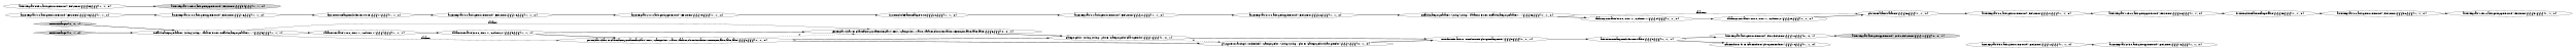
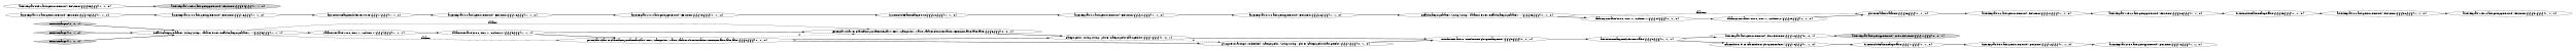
  digraph {
    rankdir=LR
    node [fillcolor=white shape=ellipse style=filled]
    edge [style=bold]
    n1 [fillcolor=lightgray label="testAutoRange2['0', '0', '1']" shape=diamond]
    n2 [label="DefaultCategoryDataset<String,String> dataset = new DefaultCategoryDataset<>()@@@3@@@['1', '1', '1']"]
    n3 [label="JFreeChart chart = ChartFactory.createBarChart(\"Test\",\"Categories\",\"Value\",dataset,PlotOrientation.VERTICAL,false,false,false)@@@6@@@['1', '1', '0']"]
    n4 [label="JFreeChart chart = ChartFactory.createLineChart(\"Test\",\"Categories\",\"Value\",dataset,PlotOrientation.VERTICAL,false,false,false)@@@6@@@['0', '0', '1']"]
    n5 [label="dataset.setValue(100.0,\"Row 1\",\"Column 1\")@@@4@@@['1', '1', '1']"]
    n6 [label="assertEquals(210.0,axis.getUpperBound(),EPSILON)@@@22@@@['1', '1', '0']"]
    n7 [label="DefaultCategoryDataset<String,String> dataset2 = new DefaultCategoryDataset<>()@@@23@@@['1', '1', '0']"]
    n8 [label="plot.setDataset(dataset2)@@@26@@@['1', '1', '0']"]
    n9 [label="dataset2.setValue(900.0,\"Row 1\",\"Column 1\")@@@24@@@['1', '1', '0']"]
    n10 [label="assertEquals(axis.getLowerBound(),95.0,EPSILON)@@@10@@@['0', '0', '1']"]
    n11 [fillcolor=lightgray label="assertEquals(axis.getUpperBound(),205.0,EPSILON)@@@11@@@['0', '0', '1']"]
    n12 [label="@SuppressWarnings(\"unchecked\") CategoryPlot<String,String> plot = (CategoryPlot)chart.getPlot()@@@7@@@['0', '1', '0']"]
    n13 [label="NumberAxis axis = (NumberAxis)plot.getRangeAxis()@@@8@@@['1', '1', '1']"]
    n14 [label="axis.setAutoRangeIncludesZero(false)@@@9@@@['1', '1', '1']"]
    n15 [label="BarRenderer br = (BarRenderer)plot.getRenderer()@@@10@@@['1', '1', '0']"]
    n16 [label="dataset.setValue(200.0,\"Row 1\",\"Column 2\")@@@5@@@['1', '1', '1']"]
    n17 [label="CategoryPlot<String,String> plot = (CategoryPlot)chart.getPlot()@@@7@@@['1', '0', '1']"]
    n18 [label="assertEquals(0.0,axis.getLowerBound(),EPSILON)@@@18@@@['1', '1', '0']"]
    n19 [label="assertEquals(210.0,axis.getUpperBound(),EPSILON)@@@19@@@['1', '1', '0']"]
    n20 [label="br.setIncludeBaseInRange(true)@@@20@@@['1', '1', '0']"]
+   n21 [label="br.setIncludeBaseInRange(false)@@@11@@@['1', '1', '0']"]
    n22 [label="br.setIncludeBaseInRange(false)@@@29@@@['1', '1', '0']"]
    n23 [label="assertEquals(0.0,axis.getLowerBound(),EPSILON)@@@30@@@['1', '1', '0']"]
    n24 [label="assertEquals(1050.0,axis.getUpperBound(),EPSILON)@@@31@@@['1', '1', '0']"]
    n25 [label="assertEquals(0.0,axis.getLowerBound(),EPSILON)@@@21@@@['1', '1', '0']"]
    n26 [label="assertEquals(0.0,axis.getLowerBound(),EPSILON)@@@27@@@['1', '1', '0']"]
    n27 [label="assertEquals(1050.0,axis.getUpperBound(),EPSILON)@@@28@@@['1', '1', '0']"]
    n28 [label="assertEquals(210.0,axis.getUpperBound(),EPSILON)@@@16@@@['1', '1', '0']"]
    n29 [label="axis.setAutoRangeIncludesZero(true)@@@17@@@['1', '1', '0']"]
    n30 [label="assertEquals(0.0,axis.getLowerBound(),EPSILON)@@@15@@@['1', '1', '0']"]
    n31 [label="assertEquals(895.0,axis.getLowerBound(),EPSILON)@@@33@@@['1', '1', '0']"]
    n32 [fillcolor=lightgray label="assertEquals(1005.0,axis.getUpperBound(),EPSILON)@@@34@@@['1', '1', '0']"]
    n33 [label="dataset2.setValue(1000.0,\"Row 1\",\"Column 2\")@@@25@@@['1', '1', '0']"]
    n34 [fillcolor=lightgray label="testAutoRange4['0', '1', '0']" shape=diamond]
    n35 [label="assertEquals(95.0,axis.getLowerBound(),EPSILON)@@@12@@@['1', '1', '0']"]
    n36 [label="assertEquals(205.0,axis.getUpperBound(),EPSILON)@@@13@@@['1', '1', '0']"]
+   n37 [fillcolor=lightgray label="testAutoRange4['1', '0', '0']" shape=diamond]
    n1 -> n2
    n2 -> n3 [label=dataset style=solid]
    n2 -> n4 [label=dataset style=solid]
    n2 -> n5
    n3 -> n4 [label=0 style=dashed]
    n3 -> n12
    n3 -> n17
    n4 -> n17
    n5 -> n16
    n6 -> n7
    n7 -> n8 [label=dataset2 style=solid]
    n7 -> n9
    n8 -> n26
    n9 -> n33
    n10 -> n11
    n12 -> n13
    n13 -> n14
    n14 -> n10
    n14 -> n15
+   n15 -> n21
    n16 -> n3
    n16 -> n4
    n17 -> n12 [label=0 style=dashed]
    n17 -> n13
    n18 -> n19
    n19 -> n20
    n20 -> n25
+   n21 -> n35
    n22 -> n23
    n23 -> n24
    n25 -> n6
    n26 -> n27
    n27 -> n22
    n28 -> n29
    n29 -> n18
    n30 -> n28
    n31 -> n32
    n33 -> n8
    n34 -> n2
    n35 -> n36
+   n37 -> n2
  }
